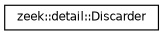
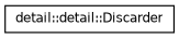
  digraph {
    rankdir=LR
-   n1 [color=black fillcolor=white fontname=Helvetica fontsize=10 height=0.2 label="zeek::detail::Discarder" shape=record style=filled width=0.4]
+   n1 [color=black fillcolor=white fontname=Helvetica fontsize=10 height=0.2 label="detail::detail::Discarder" shape=record style=filled width=0.4]
  }
